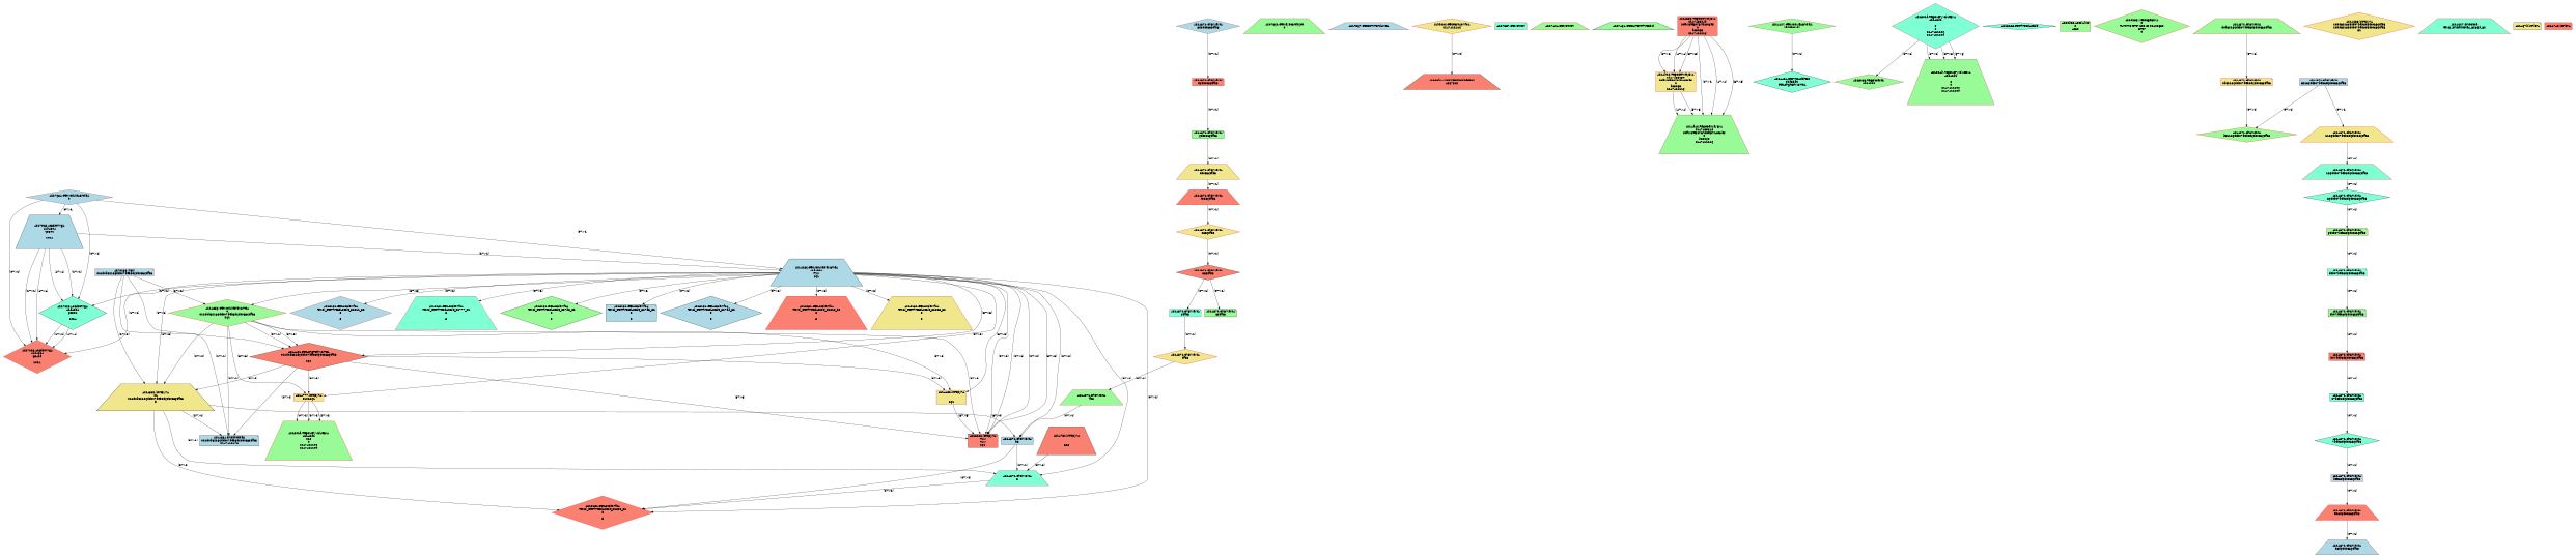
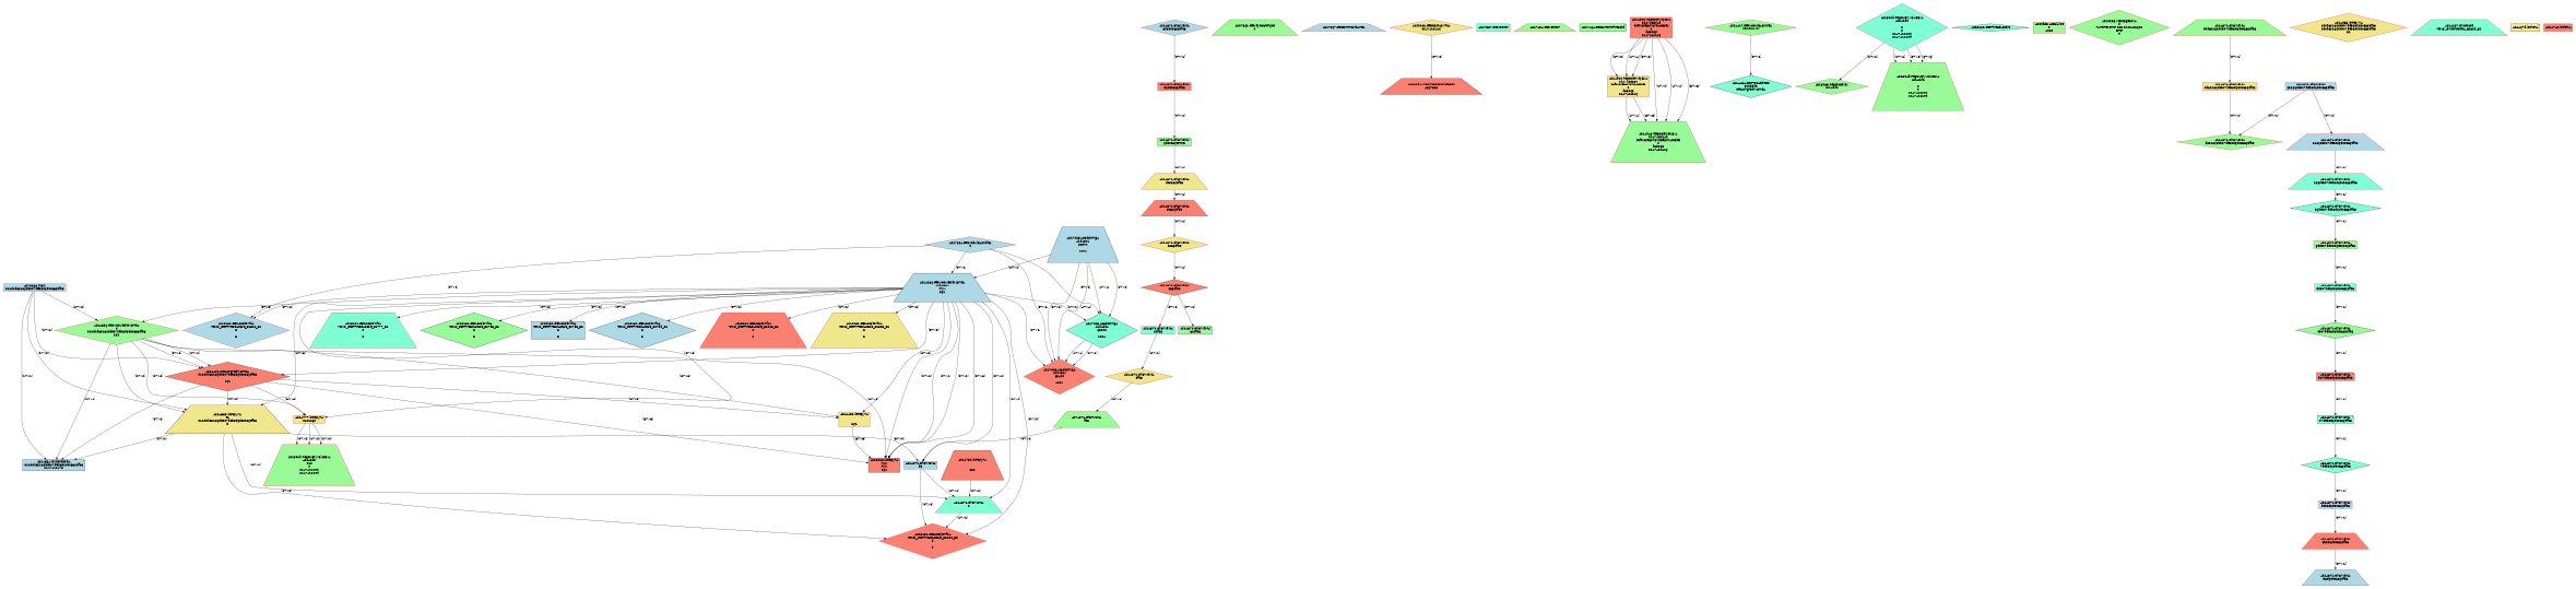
  digraph {
    fontname="DejaVu Sans"
    node [color=brown fillcolor=palegreen fontname="DejaVu Sans" shape=note style=filled]
    edge [fontname="DejaVu Sans"]
    n1 [color=red fillcolor=lightblue label="4270136.main\n011d09a2186dcb079eb8d6dc0aa6dfb3"]
    n2 [color=red label="4214856.GetModuleFileNameA\n0\n011d09a2186dcb079eb8d6dc0aa6dfb3\n261" shape=diamond]
    n3 [color=black fillcolor=salmon label="4214461.GetLongPathNameA\n011d09a2186dcb079eb8d6dc0aa6dfb3\n\n261" shape=diamond]
    n4 [color=black fillcolor=khaki label="4214582.lstrcpynA\n01\n011d09a2186dcb079eb8d6dc0aa6dfb3\n3" shape=trapezium]
    n5 [color=black fillcolor=lightblue label="4214654.FindFirstFileA\n011d09a2186dcb079eb8d6dc0aa6dfb3\n2147410478"]
    n6 [fillcolor=khaki label="4214482.lstrcpynA\n\n\n261"]
    n7 [color=black fillcolor=salmon label="4215112.lstrcpynA\nPZM\nPZM\n261"]
    n8 [color=red fillcolor=khaki label="4214777.lstrcpynA\n0101261"]
-   n9 [color=black fillcolor=lightblue label="4214371.CharNextA\nb3"]
+   n9 [fillcolor=lightblue label="4214371.CharNextA\nb3"]
    n10 [fillcolor=aquamarine label="4214371.CharNextA\n3" shape=trapezium]
    n11 [color=red fillcolor=salmon label="4215131.GetLocaleInfoA\nretval_GetThreadLocale_32880_32\n3\n\n5" shape=diamond]
    n12 [fillcolor=lightblue label="4217684.GetModuleHandleA\n0" shape=diamond]
    n13 [color=black fillcolor=lightblue label="4214286.GetModuleFileNameA\n4194304\nPZM\n261" shape=trapezium]
    n14 [color=black fillcolor=lightblue label="4217025.LoadStringA\n4194304\n65502\n\n1024" shape=trapezium]
    n15 [color=black fillcolor=aquamarine label="4217025.LoadStringA\n4194304\n65501\n\n1024" shape=diamond]
    n16 [fillcolor=salmon label="4217025.LoadStringA\n4194304\n65499\n\n1024" shape=diamond]
    n17 [fillcolor=lightblue label="4215131.GetLocaleInfoA\nretval_GetThreadLocale_32811_32\n3\n\n5" shape=diamond]
    n18 [fillcolor=aquamarine label="4215131.GetLocaleInfoA\nretval_GetThreadLocale_32777_32\n3\n\n5" shape=trapezium]
    n19 [color=black label="4215131.GetLocaleInfoA\nretval_GetThreadLocale_32795_32\n3\n\n5" shape=diamond]
    n20 [color=black fillcolor=lightblue label="4215131.GetLocaleInfoA\nretval_GetThreadLocale_32793_32\n3\n\n5"]
    n21 [color=black fillcolor=lightblue label="4215131.GetLocaleInfoA\nretval_GetThreadLocale_32799_32\n3\n\n5" shape=diamond]
    n22 [color=red fillcolor=salmon label="4215131.GetLocaleInfoA\nretval_GetThreadLocale_32813_32\n3\n\n5" shape=trapezium]
    n23 [fillcolor=khaki label="4215131.GetLocaleInfoA\nretval_GetThreadLocale_32805_32\n3\n\n5" shape=trapezium]
    n24 [label="4207361.GetKeyboardType\n0" shape=trapezium]
    n25 [fillcolor=lightblue label="4217367.GetCommandLineA\n" shape=trapezium]
    n26 [color=red fillcolor=khaki label="4199106.GetStartupInfoA\n2147412416" shape=diamond]
    n27 [color=black fillcolor=salmon label="4200894.InitializeCriticalSection\n4367812" shape=trapezium]
    n28 [color=red fillcolor=aquamarine label="4217387.GetVersion\n"]
    n29 [color=red label="4217404.GetVersion\n" shape=trapezium]
-   n30 [color=black label="4217464.GetCurrentThreadId\n" shape=trapezium]
+   n30 [color=black label="4217464.GetCurrentThreadId\n"]
    n31 [color=red label="4215019.RegQueryValueExA\n4214291\n010\n0\n2147411106\n2147411100" shape=trapezium]
    n32 [fillcolor=salmon label="4214886.RegOpenKeyExA\n2147483649\nSoftware\Borland\Locales\n0\n983065\n2147411116"]
    n33 [color=red fillcolor=khaki label="4214916.RegOpenKeyExA\n2147483650\nSoftware\Borland\Locales\n0\n983065\n2147411116"]
    n34 [label="4214946.RegOpenKeyExA\n2147483649\nSoftware\Borland\Delphi\Locales\n0\n983065\n2147411116" shape=trapezium]
    n35 [label="4214417.GetModuleHandleA\nkernel32.dll" shape=diamond]
    n36 [color=black fillcolor=aquamarine label="4214434.GetProcAddress\n6295592\nGetLongPathNameA" shape=diamond]
    n37 [fillcolor=aquamarine label="4215019.RegQueryValueExA\n4214291\n\n0\n0\n2147411106\n2147411100" shape=diamond]
    n38 [label="4215083.RegCloseKey\n4214291" shape=diamond]
    n39 [label="4215049.RegQueryValueExA\n4214291\n\n0\n0\n2147411106\n2147411100" shape=trapezium]
    n40 [color=black fillcolor=aquamarine label="4215125.GetThreadLocale\n" shape=diamond]
    n41 [color=red label="4200955.LocalAlloc\n0\n4088"]
    n42 [color=red label="4210236.MessageBoxA\n0\nRuntime error 203 at 00402680\nError\n0" shape=diamond]
    n43 [color=red label="4214371.CharNextA\nd09a2186dcb079eb8d6dc0aa6dfb3" shape=trapezium]
    n44 [color=red fillcolor=khaki label="4214371.CharNextA\n09a2186dcb079eb8d6dc0aa6dfb3"]
    n45 [color=red label="4214371.CharNextA\n9a2186dcb079eb8d6dc0aa6dfb3" shape=diamond]
    n46 [fillcolor=lightblue label="4214371.CharNextA\na2186dcb079eb8d6dc0aa6dfb3"]
-   n47 [color=red fillcolor=khaki label="4214371.CharNextA\n2186dcb079eb8d6dc0aa6dfb3" shape=trapezium]
+   n47 [color=red fillcolor=lightblue label="4214371.CharNextA\n2186dcb079eb8d6dc0aa6dfb3" shape=trapezium]
    n48 [color=red fillcolor=aquamarine label="4214371.CharNextA\n186dcb079eb8d6dc0aa6dfb3" shape=trapezium]
    n49 [color=black fillcolor=aquamarine label="4214371.CharNextA\n86dcb079eb8d6dc0aa6dfb3" shape=diamond]
    n50 [color=red label="4214371.CharNextA\n6dcb079eb8d6dc0aa6dfb3"]
    n51 [fillcolor=aquamarine label="4214371.CharNextA\ndcb079eb8d6dc0aa6dfb3"]
-   n52 [color=black label="4214371.CharNextA\ncb079eb8d6dc0aa6dfb3"]
+   n52 [color=black label="4214371.CharNextA\ncb079eb8d6dc0aa6dfb3" shape=diamond]
    n53 [color=black fillcolor=salmon label="4214371.CharNextA\nb079eb8d6dc0aa6dfb3"]
    n54 [color=black fillcolor=aquamarine label="4214371.CharNextA\n079eb8d6dc0aa6dfb3"]
    n55 [color=black fillcolor=aquamarine label="4214371.CharNextA\n79eb8d6dc0aa6dfb3" shape=diamond]
    n56 [color=red fillcolor=lightblue label="4214371.CharNextA\n9eb8d6dc0aa6dfb3"]
    n57 [color=red fillcolor=salmon label="4214371.CharNextA\neb8d6dc0aa6dfb3" shape=trapezium]
    n58 [fillcolor=lightblue label="4214371.CharNextA\nb8d6dc0aa6dfb3" shape=trapezium]
    n59 [fillcolor=lightblue label="4214371.CharNextA\n8d6dc0aa6dfb3" shape=diamond]
    n60 [fillcolor=salmon label="4214371.CharNextA\nd6dc0aa6dfb3"]
-   n61 [color=black label="4214371.CharNextA\n6dc0aa6dfb3"]
+   n61 [color=black label="4214371.CharNextA\n6dc0aa6error3"]
    n62 [fillcolor=khaki label="4214371.CharNextA\ndc0aa6dfb3" shape=trapezium]
    n63 [fillcolor=salmon label="4214371.CharNextA\nc0aa6dfb3" shape=trapezium]
    n64 [color=red fillcolor=khaki label="4214371.CharNextA\n0aa6dfb3" shape=diamond]
    n65 [color=black fillcolor=salmon label="4214371.CharNextA\naa6dfb3" shape=diamond]
    n66 [color=black label="4214371.CharNextA\na6dfb3"]
    n67 [fillcolor=aquamarine label="4214371.CharNextA\n6dfb3"]
    n68 [color=red fillcolor=khaki label="4214371.CharNextA\ndfb3" shape=diamond]
-   n69 [label="4214371.CharNextA\nfb3" shape=trapezium]
+   n69 [label="4274371.CharNextA\nfb3" shape=trapezium]
    n70 [color=black fillcolor=salmon label="4214731.lstrcpynA\n\n\n258" shape=trapezium]
    n71 [color=red fillcolor=khaki label="4214635.lstrcpynA\n1d09a2186dcb079eb8d6dc0aa6dfb3\n1d09a2186dcb079eb8d6dc0aa6dfb3\n31" shape=diamond]
    n72 [color=red fillcolor=aquamarine label="4214667.FindClose\nretval_FindFirstFileA_32869_32" shape=trapezium]
    n73 [color=black fillcolor=khaki label="4214679.lstrlenA\n"]
    n74 [fillcolor=salmon label="4214743.lstrlenA\n"]
    n1 -> n2 [label="(1-->2)"]
    n1 -> n3 [label="(1-->1)"]
    n1 -> n4 [label="(1-->2)"]
    n1 -> n5 [label="(1-->1)"]
    n2 -> n3 [label="(2-->1)"]
    n2 -> n3 [label="(3-->3)"]
    n2 -> n4 [label="(2-->2)"]
    n2 -> n5 [label="(2-->1)"]
    n2 -> n6 [label="(3-->3)"]
    n2 -> n7 [label="(3-->3)"]
    n2 -> n8 [label="(3-->3)"]
    n3 -> n4 [label="(1-->2)"]
    n3 -> n5 [label="(1-->1)"]
    n3 -> n6 [label="(3-->3)"]
    n3 -> n7 [label="(3-->3)"]
    n3 -> n8 [label="(3-->3)"]
    n4 -> n5 [label="(2-->1)"]
    n4 -> n9 [label="(3-->0)"]
    n4 -> n10 [label="(3-->1)"]
    n4 -> n11 [label="(3-->2)"]
    n6 -> n7 [label="(3-->3)"]
    n8 -> n31 [label="(1-->2)"]
    n8 -> n31 [label="(2-->2)"]
    n8 -> n31 [label="(0-->2)"]
    n9 -> n10 [label="(0-->1)"]
    n9 -> n11 [label="(0-->2)"]
    n10 -> n11 [label="(1-->2)"]
    n12 -> n13 [label="(0-->1)"]
-   n12 -> n14 [label="(0-->1)"]
+   n12 -> n17 [label="(0-->1)"]
    n12 -> n15 [label="(0-->1)"]
    n12 -> n16 [label="(0-->1)"]
    n13 -> n2 [label="(3-->3)"]
    n13 -> n3 [label="(3-->3)"]
    n13 -> n4 [label="(0-->3)"]
    n13 -> n6 [label="(3-->3)"]
    n13 -> n7 [label="(2-->1)"]
    n13 -> n7 [label="(2-->2)"]
    n13 -> n7 [label="(3-->3)"]
    n13 -> n7 [label="(2-->0)"]
    n13 -> n8 [label="(3-->3)"]
    n13 -> n9 [label="(0-->0)"]
    n13 -> n10 [label="(0-->1)"]
    n13 -> n11 [label="(0-->2)"]
    n13 -> n15 [label="(1-->1)"]
    n13 -> n16 [label="(1-->1)"]
    n13 -> n17 [label="(0-->2)"]
    n13 -> n18 [label="(0-->2)"]
    n13 -> n19 [label="(0-->2)"]
    n13 -> n20 [label="(0-->2)"]
    n13 -> n21 [label="(0-->2)"]
    n13 -> n22 [label="(0-->2)"]
    n13 -> n23 [label="(0-->2)"]
    n14 -> n13 [label="(1-->1)"]
    n14 -> n15 [label="(1-->1)"]
    n14 -> n15 [label="(4-->4)"]
    n14 -> n16 [label="(1-->1)"]
    n14 -> n16 [label="(4-->4)"]
    n15 -> n16 [label="(1-->1)"]
    n15 -> n16 [label="(4-->4)"]
    n26 -> n27 [label="(0-->0)"]
    n32 -> n33 [label="(2-->2)"]
    n32 -> n33 [label="(4-->4)"]
    n32 -> n33 [label="(5-->5)"]
    n32 -> n34 [label="(1-->1)"]
    n32 -> n34 [label="(4-->4)"]
    n32 -> n34 [label="(5-->5)"]
    n33 -> n34 [label="(4-->4)"]
    n33 -> n34 [label="(5-->5)"]
    n35 -> n36 [label="(0-->1)"]
    n37 -> n38 [label="(1-->1)"]
    n37 -> n39 [label="(1-->1)"]
    n37 -> n39 [label="(5-->5)"]
    n37 -> n39 [label="(6-->6)"]
    n43 -> n44 [label="(0-->1)"]
    n44 -> n45 [label="(0-->1)"]
    n46 -> n45 [label="(0-->1)"]
    n46 -> n47 [label="(0-->1)"]
    n47 -> n48 [label="(0-->1)"]
    n48 -> n49 [label="(0-->1)"]
    n49 -> n50 [label="(0-->1)"]
    n50 -> n51 [label="(0-->1)"]
    n51 -> n52 [label="(0-->1)"]
    n52 -> n53 [label="(0-->1)"]
    n53 -> n54 [label="(0-->1)"]
    n54 -> n55 [label="(0-->1)"]
    n55 -> n56 [label="(0-->1)"]
    n56 -> n57 [label="(0-->1)"]
    n57 -> n58 [label="(0-->1)"]
    n59 -> n60 [label="(0-->1)"]
    n60 -> n61 [label="(0-->1)"]
    n61 -> n62 [label="(0-->1)"]
    n62 -> n63 [label="(0-->1)"]
    n63 -> n64 [label="(0-->1)"]
    n64 -> n65 [label="(0-->1)"]
    n65 -> n66 [label="(0-->1)"]
    n65 -> n67 [label="(0-->1)"]
    n67 -> n68 [label="(0-->1)"]
    n68 -> n69 [label="(0-->1)"]
    n69 -> n9 [label="(0-->1)"]
    n70 -> n10 [label="(0-->0)"]
  }
